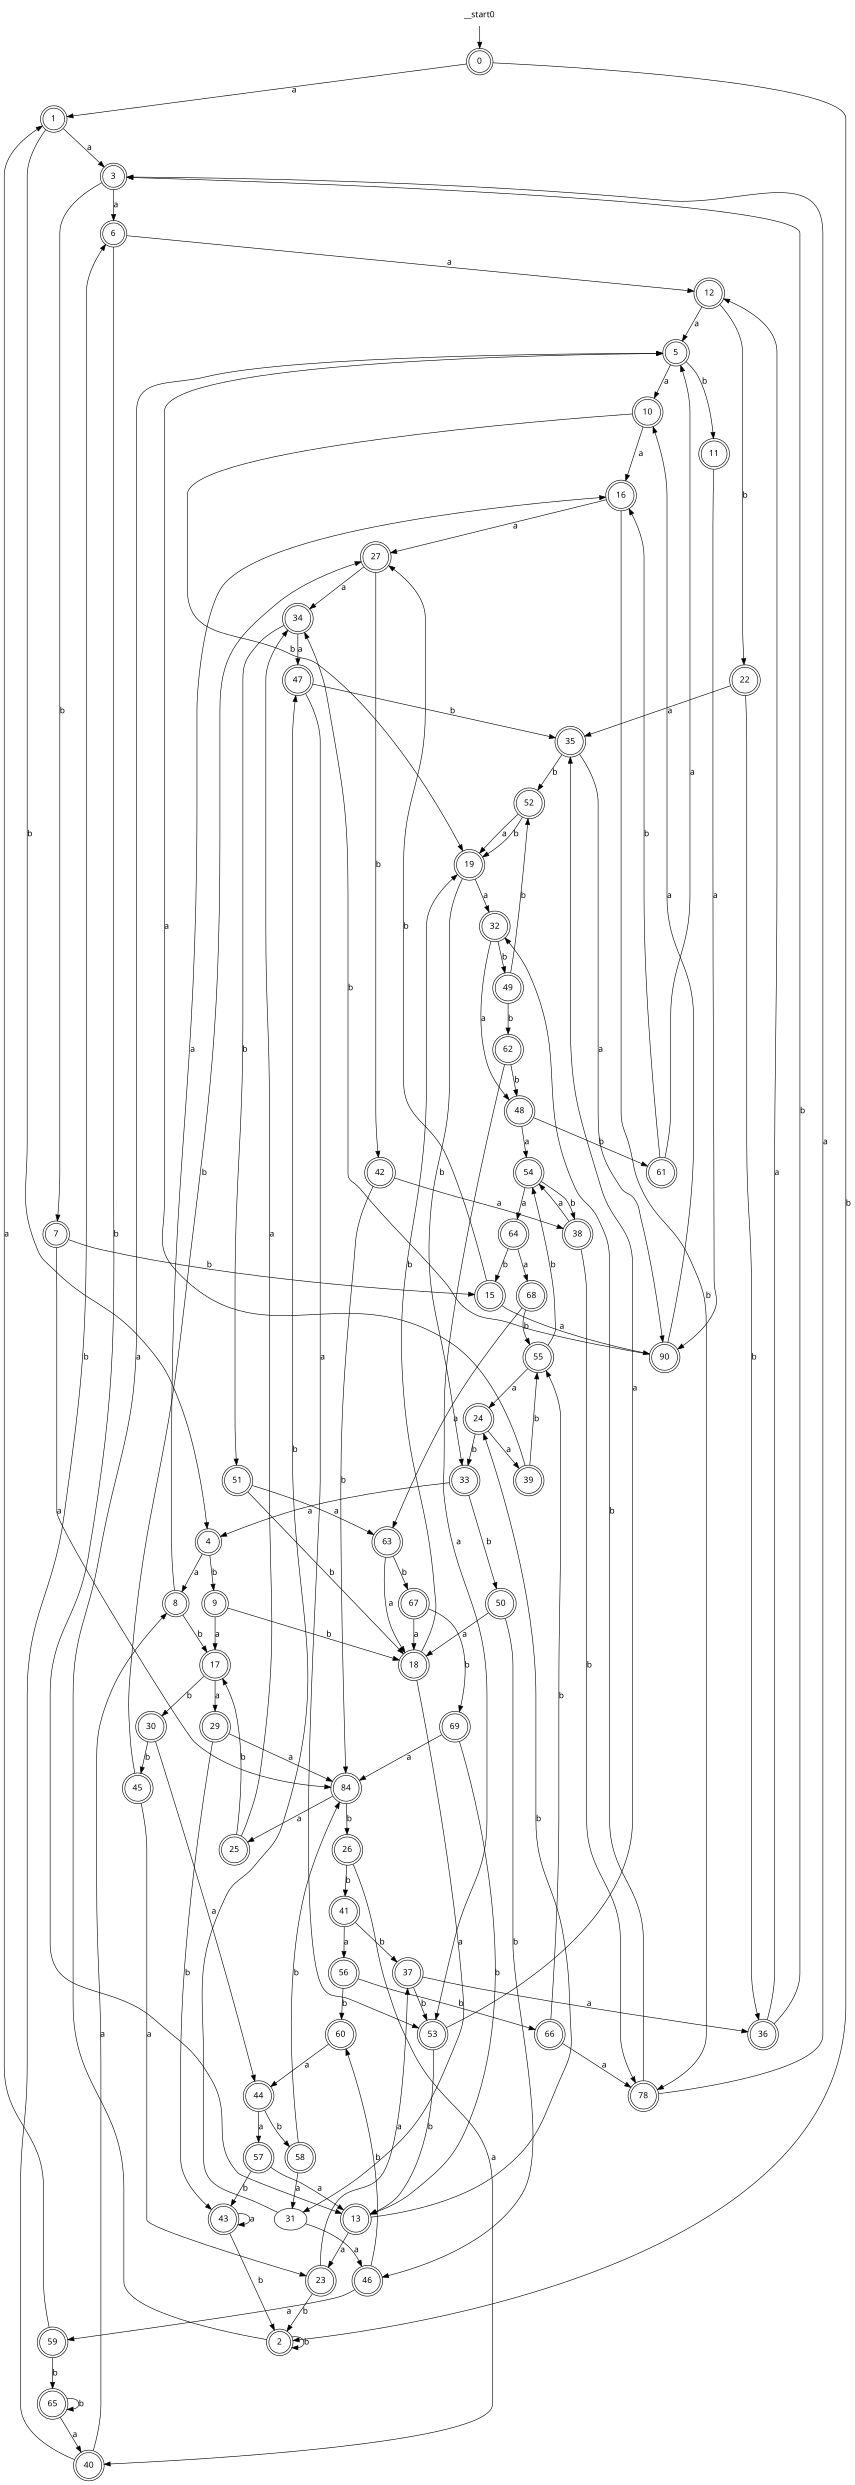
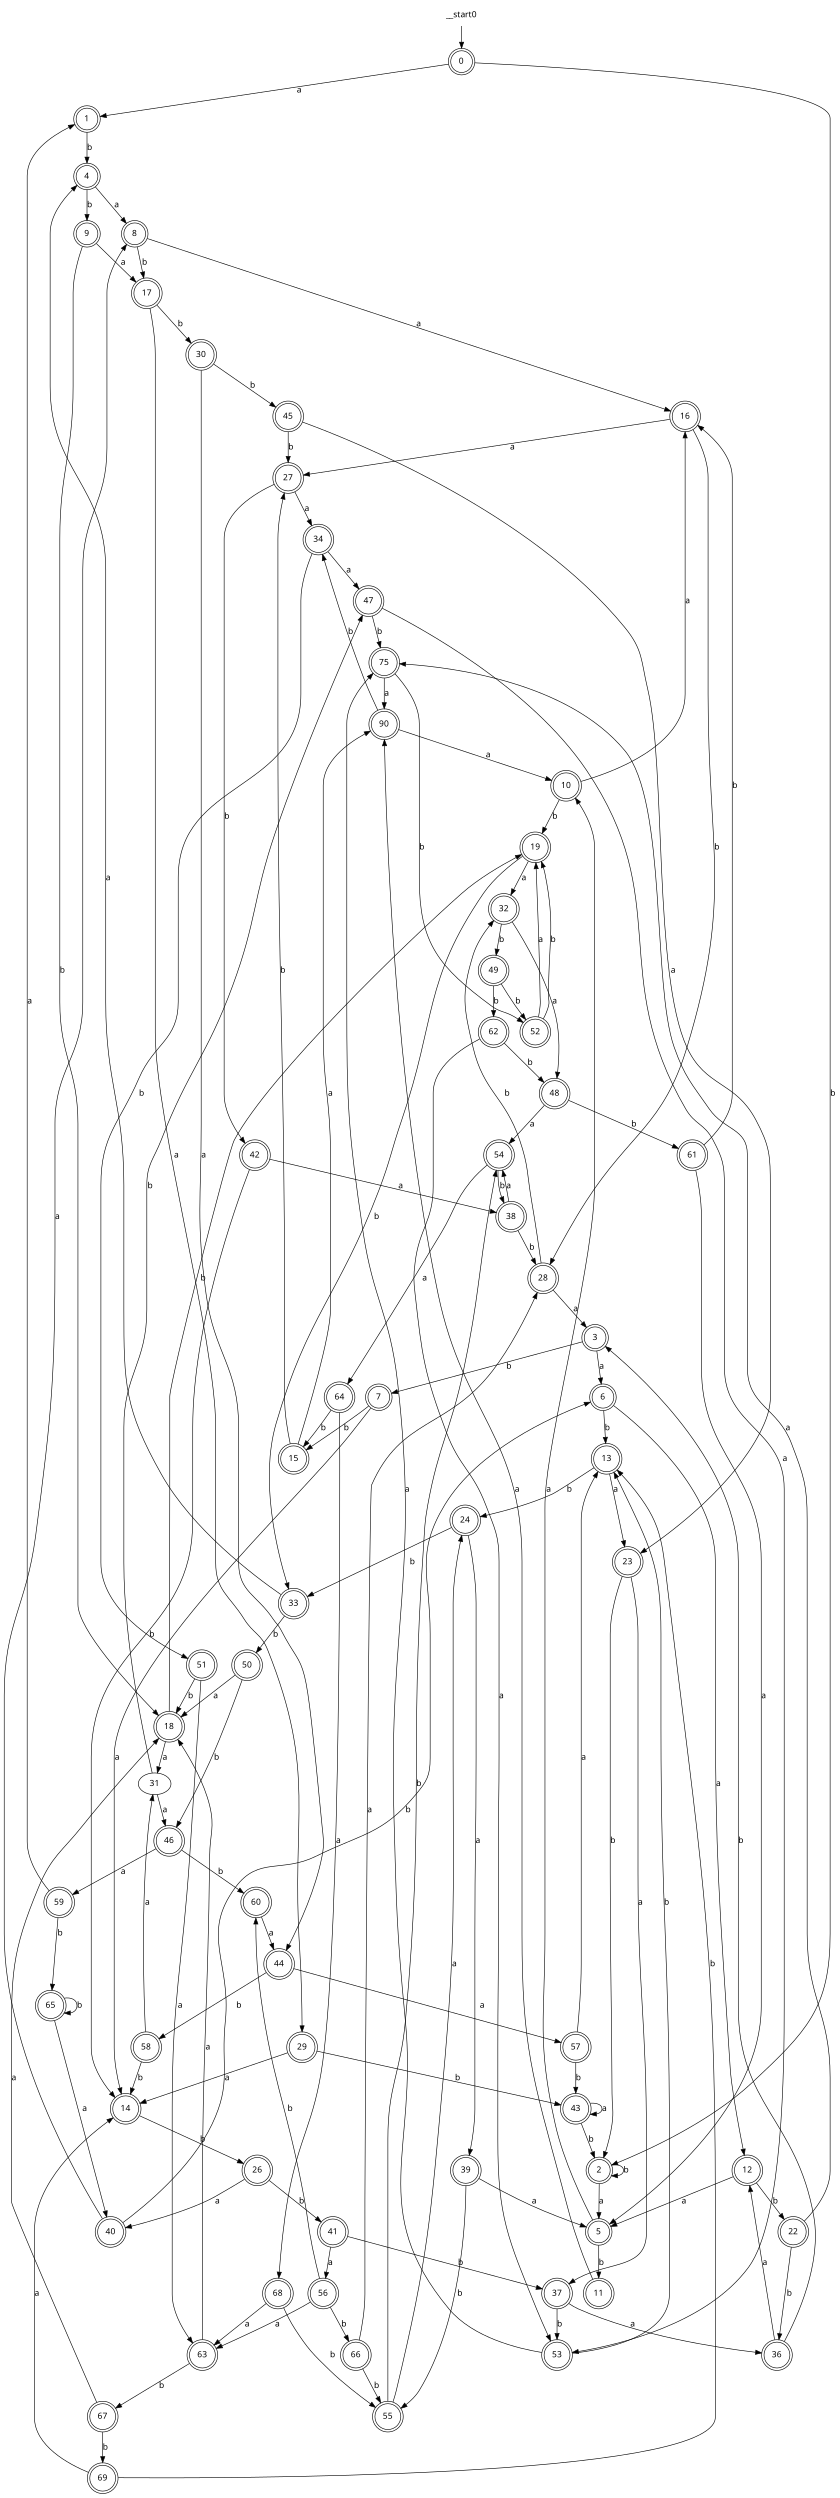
  digraph {
    fontname="Noto Sans"
    node [fontname="Noto Sans" shape=doublecircle]
    edge [fontname="Noto Sans"]
    __start0 [shape=none]
    0
    1
    2
    3
    4
    5
    6
    7
    8
    9
    10
    11
    12
    13
-   14 [label=84]
+   14
    15
    16
    17
    18
    19
    n22 [label=90]
    22
    23
    24
-   25
    26
    27
-   28 [label=78]
+   28
    29
    30
    31 [shape=""]
    32
    33
    34
-   35
+   35 [label=75]
    36
    37
    39
    40
    41
    42
    43
    44
    45
    46
    47
    48
    49
    50
    51
    52
    53
    38
    54
    55
    56
    57
    58
    59
    60
    61
    62
    63
    64
    66
    65
    67
    68
    69
    __start0 -> 0
    0 -> 1 [label=a]
    0 -> 2 [label=b]
-   1 -> 3 [label=a]
    1 -> 4 [label=b]
    2 -> 2 [label=b]
    2 -> 5 [label=a]
    3 -> 6 [label=a]
    3 -> 7 [label=b]
    4 -> 8 [label=a]
    4 -> 9 [label=b]
    5 -> 10 [label=a]
    5 -> 11 [label=b]
    6 -> 12 [label=a]
    6 -> 13 [label=b]
    7 -> 14 [label=a]
    7 -> 15 [label=b]
    8 -> 16 [label=a]
    8 -> 17 [label=b]
    9 -> 17 [label=a]
    9 -> 18 [label=b]
    10 -> 16 [label=a]
    10 -> 19 [label=b]
    11 -> n22 [label=a]
    12 -> 5 [label=a]
    12 -> 22 [label=b]
    13 -> 23 [label=a]
    13 -> 24 [label=b]
-   14 -> 25 [label=a]
    14 -> 26 [label=b]
    15 -> n22 [label=a]
    15 -> 27 [label=b]
    16 -> 27 [label=a]
    16 -> 28 [label=b]
    17 -> 29 [label=a]
    17 -> 30 [label=b]
    18 -> 19 [label=b]
    18 -> 31 [label=a]
    19 -> 32 [label=a]
    19 -> 33 [label=b]
    n22 -> 10 [label=a]
    n22 -> 34 [label=b]
    22 -> 35 [label=a]
    22 -> 36 [label=b]
    23 -> 2 [label=b]
    23 -> 37 [label=a]
    24 -> 33 [label=b]
    24 -> 39 [label=a]
-   25 -> 17 [label=b]
-   25 -> 34 [label=a]
    26 -> 40 [label=a]
    26 -> 41 [label=b]
    27 -> 34 [label=a]
    27 -> 42 [label=b]
    28 -> 3 [label=a]
    28 -> 32 [label=b]
    29 -> 14 [label=a]
    29 -> 43 [label=b]
    30 -> 44 [label=a]
    30 -> 45 [label=b]
    31 -> 46 [label=a]
    31 -> 47 [label=b]
    32 -> 48 [label=a]
    32 -> 49 [label=b]
    33 -> 4 [label=a]
    33 -> 50 [label=b]
    34 -> 47 [label=a]
    34 -> 51 [label=b]
    35 -> n22 [label=a]
    35 -> 52 [label=b]
    36 -> 3 [label=b]
    36 -> 12 [label=a]
    37 -> 36 [label=a]
    37 -> 53 [label=b]
    39 -> 5 [label=a]
    39 -> 55 [label=b]
    40 -> 6 [label=b]
    40 -> 8 [label=a]
    41 -> 37 [label=b]
    41 -> 56 [label=a]
    42 -> 14 [label=b]
    42 -> 38 [label=a]
    43 -> 2 [label=b]
    43 -> 43 [label=a]
    44 -> 57 [label=a]
    44 -> 58 [label=b]
    45 -> 23 [label=a]
    45 -> 27 [label=b]
    46 -> 59 [label=a]
    46 -> 60 [label=b]
    47 -> 35 [label=b]
    47 -> 53 [label=a]
    48 -> 54 [label=a]
    48 -> 61 [label=b]
    49 -> 52 [label=b]
    49 -> 62 [label=b]
    50 -> 18 [label=a]
    50 -> 46 [label=b]
    51 -> 18 [label=b]
    51 -> 63 [label=a]
    52 -> 19 [label=a]
    52 -> 19 [label=b]
    53 -> 13 [label=b]
    53 -> 35 [label=a]
    38 -> 28 [label=b]
    38 -> 54 [label=a]
    54 -> 38 [label=b]
    54 -> 64 [label=a]
    55 -> 24 [label=a]
    55 -> 54 [label=b]
    56 -> 60 [label=b]
+   56 -> 63 [label=a]
    56 -> 66 [label=b]
    57 -> 13 [label=a]
    57 -> 43 [label=b]
    58 -> 14 [label=b]
    58 -> 31 [label=a]
    59 -> 1 [label=a]
    59 -> 65 [label=b]
    60 -> 44 [label=a]
    61 -> 5 [label=a]
    61 -> 16 [label=b]
    62 -> 48 [label=b]
    62 -> 53 [label=a]
    63 -> 18 [label=a]
    63 -> 67 [label=b]
    64 -> 15 [label=b]
    64 -> 68 [label=a]
    66 -> 28 [label=a]
    66 -> 55 [label=b]
    65 -> 40 [label=a]
    65 -> 65 [label=b]
    67 -> 18 [label=a]
    67 -> 69 [label=b]
    68 -> 55 [label=b]
    68 -> 63 [label=a]
    69 -> 13 [label=b]
    69 -> 14 [label=a]
  }
